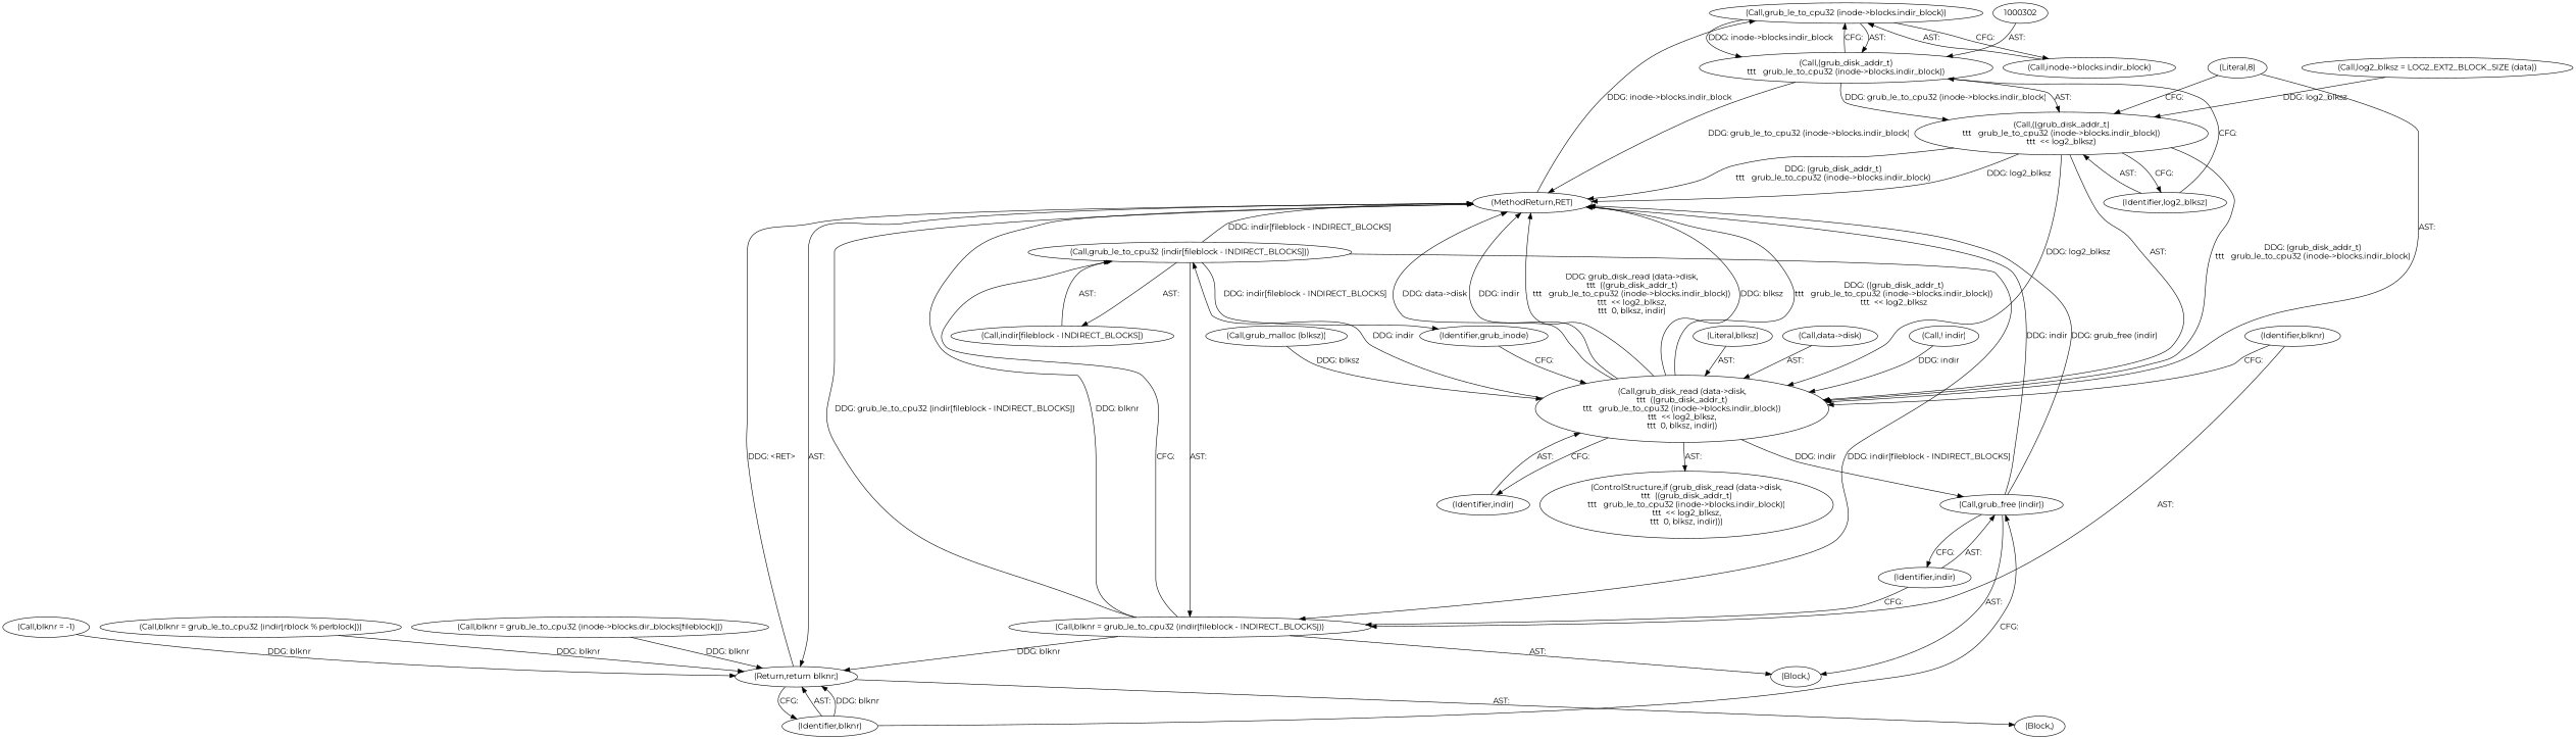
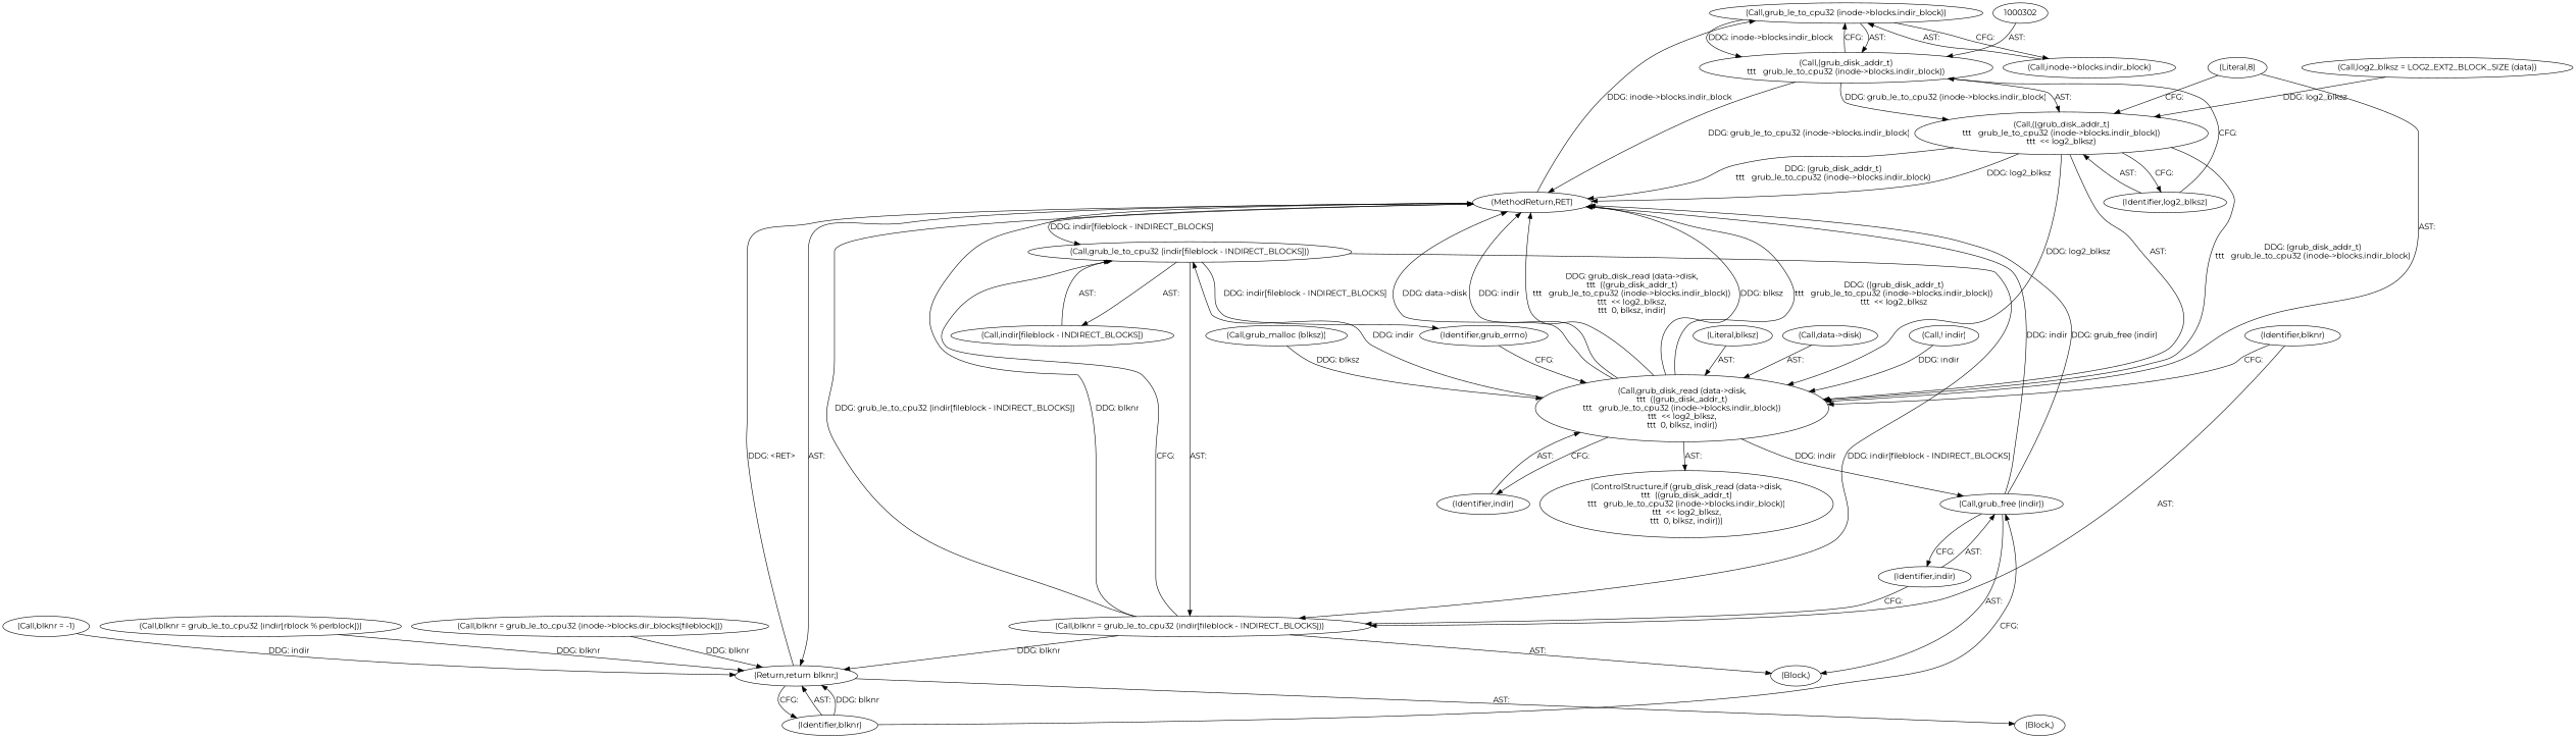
  digraph {
    fontname=Montserrat
    node [fontname=Montserrat]
    edge [fontname=Montserrat]
    n1 [label="(Call,grub_le_to_cpu32 (inode->blocks.indir_block))"]
    n2 [label="(Call,(grub_disk_addr_t)\n\t\t\t   grub_le_to_cpu32 (inode->blocks.indir_block))"]
    n3 [label="(Call,inode->blocks.indir_block)"]
    n4 [label="(MethodReturn,RET)"]
    n5 [label="(Call,((grub_disk_addr_t)\n\t\t\t   grub_le_to_cpu32 (inode->blocks.indir_block))\n\t\t\t  << log2_blksz)"]
    n6 [label="(Return,return blknr;)"]
    n7 [label="(Call,grub_disk_read (data->disk,\n\t\t\t  ((grub_disk_addr_t)\n\t\t\t   grub_le_to_cpu32 (inode->blocks.indir_block))\n\t\t\t  << log2_blksz,\n\t\t\t  0, blksz, indir))"]
    n8 [label="(Identifier,log2_blksz)"]
    n9 [label="(Call,grub_le_to_cpu32 (indir[fileblock - INDIRECT_BLOCKS]))"]
    n10 [label="(Call,grub_free (indir))"]
    n11 [label="(ControlStructure,if (grub_disk_read (data->disk,\n\t\t\t  ((grub_disk_addr_t)\n\t\t\t   grub_le_to_cpu32 (inode->blocks.indir_block))\n\t\t\t  << log2_blksz,\n\t\t\t  0, blksz, indir)))"]
    n12 [label="(Identifier,indir)"]
    n13 [label="(Call,blknr = grub_le_to_cpu32 (indir[fileblock - INDIRECT_BLOCKS]))"]
    n14 [label="(Call,indir[fileblock - INDIRECT_BLOCKS])"]
-   n15 [label="(Identifier,grub_inode)"]
+   n15 [label="(Identifier,grub_errno)"]
    n16 [label="(Block,)"]
    n17 [label="(Identifier,indir)"]
    n18 [label="(Identifier,blknr)"]
    n19 [label="(Block,)"]
    n20 [label="(Identifier,blknr)"]
    n21 [label="(Call,blknr = -1)"]
    n22 [label="(Literal,blksz)"]
    n23 [label="(Call,blknr = grub_le_to_cpu32 (indir[rblock % perblock]))"]
    n24 [label="(Call,data->disk)"]
    n25 [label="(Call,! indir)"]
    n26 [label="(Call,blknr = grub_le_to_cpu32 (inode->blocks.dir_blocks[fileblock]))"]
    n27 [label="(Call,grub_malloc (blksz))"]
    n28 [label="(Call,log2_blksz = LOG2_EXT2_BLOCK_SIZE (data))"]
    n29 [label="(Literal,8)"]
    1000302
    n1 -> n2 [label="AST: "]
    n1 -> n2 [label="DDG: inode->blocks.indir_block"]
    n1 -> n3 [label="CFG: "]
    n2 -> n1 [label="CFG: "]
    n2 -> n4 [label="DDG: grub_le_to_cpu32 (inode->blocks.indir_block)"]
    n2 -> n5 [label="AST: "]
    n2 -> n5 [label="DDG: grub_le_to_cpu32 (inode->blocks.indir_block)"]
    n3 -> n1 [label="AST: "]
    n4 -> n1 [label="DDG: inode->blocks.indir_block"]
    n4 -> n6 [label="AST: "]
    n5 -> n4 [label="DDG: log2_blksz"]
    n5 -> n4 [label="DDG: (grub_disk_addr_t)\n\t\t\t   grub_le_to_cpu32 (inode->blocks.indir_block)"]
    n5 -> n7 [label="AST: "]
    n5 -> n7 [label="DDG: (grub_disk_addr_t)\n\t\t\t   grub_le_to_cpu32 (inode->blocks.indir_block)"]
    n5 -> n7 [label="DDG: log2_blksz"]
    n5 -> n8 [label="CFG: "]
    n6 -> n4 [label="DDG: <RET>"]
    n6 -> n18 [label="CFG: "]
    n6 -> n19 [label="AST: "]
    n7 -> n4 [label="DDG: indir"]
    n7 -> n4 [label="DDG: grub_disk_read (data->disk,\n\t\t\t  ((grub_disk_addr_t)\n\t\t\t   grub_le_to_cpu32 (inode->blocks.indir_block))\n\t\t\t  << log2_blksz,\n\t\t\t  0, blksz, indir)"]
    n7 -> n4 [label="DDG: blksz"]
    n7 -> n4 [label="DDG: ((grub_disk_addr_t)\n\t\t\t   grub_le_to_cpu32 (inode->blocks.indir_block))\n\t\t\t  << log2_blksz"]
    n7 -> n4 [label="DDG: data->disk"]
    n7 -> n9 [label="DDG: indir"]
    n7 -> n10 [label="DDG: indir"]
    n7 -> n11 [label="AST: "]
    n7 -> n12 [label="CFG: "]
    n8 -> n2 [label="CFG: "]
    n8 -> n5 [label="AST: "]
-   n9 -> n4 [label="DDG: indir[fileblock - INDIRECT_BLOCKS]"]
+   n4 -> n9 [label="DDG: indir[fileblock - INDIRECT_BLOCKS]"]
    n9 -> n13 [label="AST: "]
    n9 -> n13 [label="DDG: indir[fileblock - INDIRECT_BLOCKS]"]
    n9 -> n14 [label="AST: "]
    n9 -> n15 [label="DDG: indir[fileblock - INDIRECT_BLOCKS]"]
    n10 -> n4 [label="DDG: indir"]
    n10 -> n4 [label="DDG: grub_free (indir)"]
    n10 -> n16 [label="AST: "]
    n10 -> n17 [label="CFG: "]
    n12 -> n7 [label="AST: "]
    n13 -> n4 [label="DDG: blknr"]
    n13 -> n4 [label="DDG: grub_le_to_cpu32 (indir[fileblock - INDIRECT_BLOCKS])"]
    n13 -> n6 [label="DDG: blknr"]
    n13 -> n9 [label="CFG: "]
    n13 -> n16 [label="AST: "]
    n14 -> n9 [label="AST: "]
    n15 -> n7 [label="CFG: "]
    n17 -> n10 [label="AST: "]
    n17 -> n13 [label="CFG: "]
    n18 -> n6 [label="AST: "]
    n18 -> n6 [label="DDG: blknr"]
    n18 -> n10 [label="CFG: "]
    n20 -> n7 [label="CFG: "]
    n20 -> n13 [label="AST: "]
-   n21 -> n6 [label="DDG: blknr"]
+   n21 -> n6 [label="DDG: indir"]
    n22 -> n7 [label="AST: "]
    n23 -> n6 [label="DDG: blknr"]
    n24 -> n7 [label="AST: "]
    n25 -> n7 [label="DDG: indir"]
    n26 -> n6 [label="DDG: blknr"]
    n27 -> n7 [label="DDG: blksz"]
    n28 -> n5 [label="DDG: log2_blksz"]
    n29 -> n5 [label="CFG: "]
    n29 -> n7 [label="AST: "]
    1000302 -> n2 [label="AST: "]
  }
